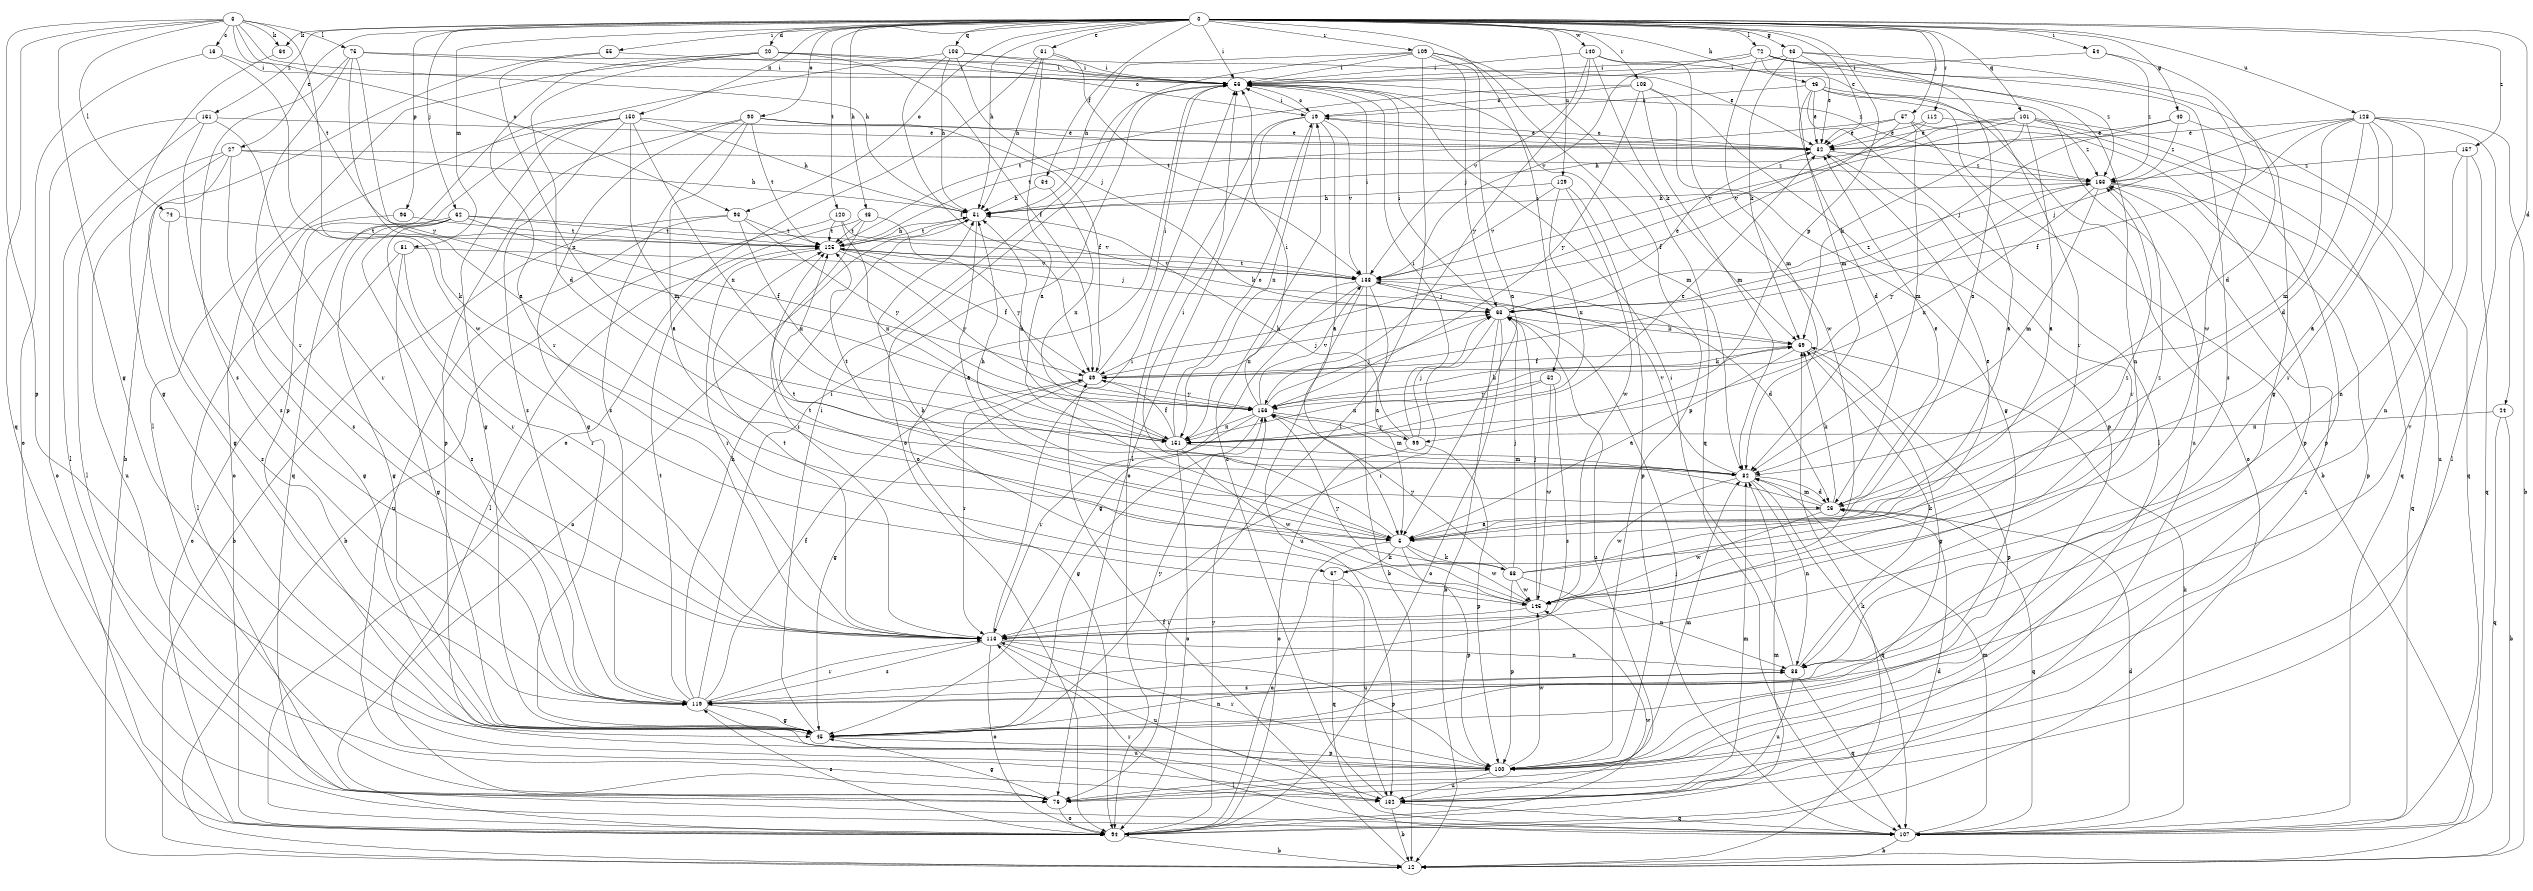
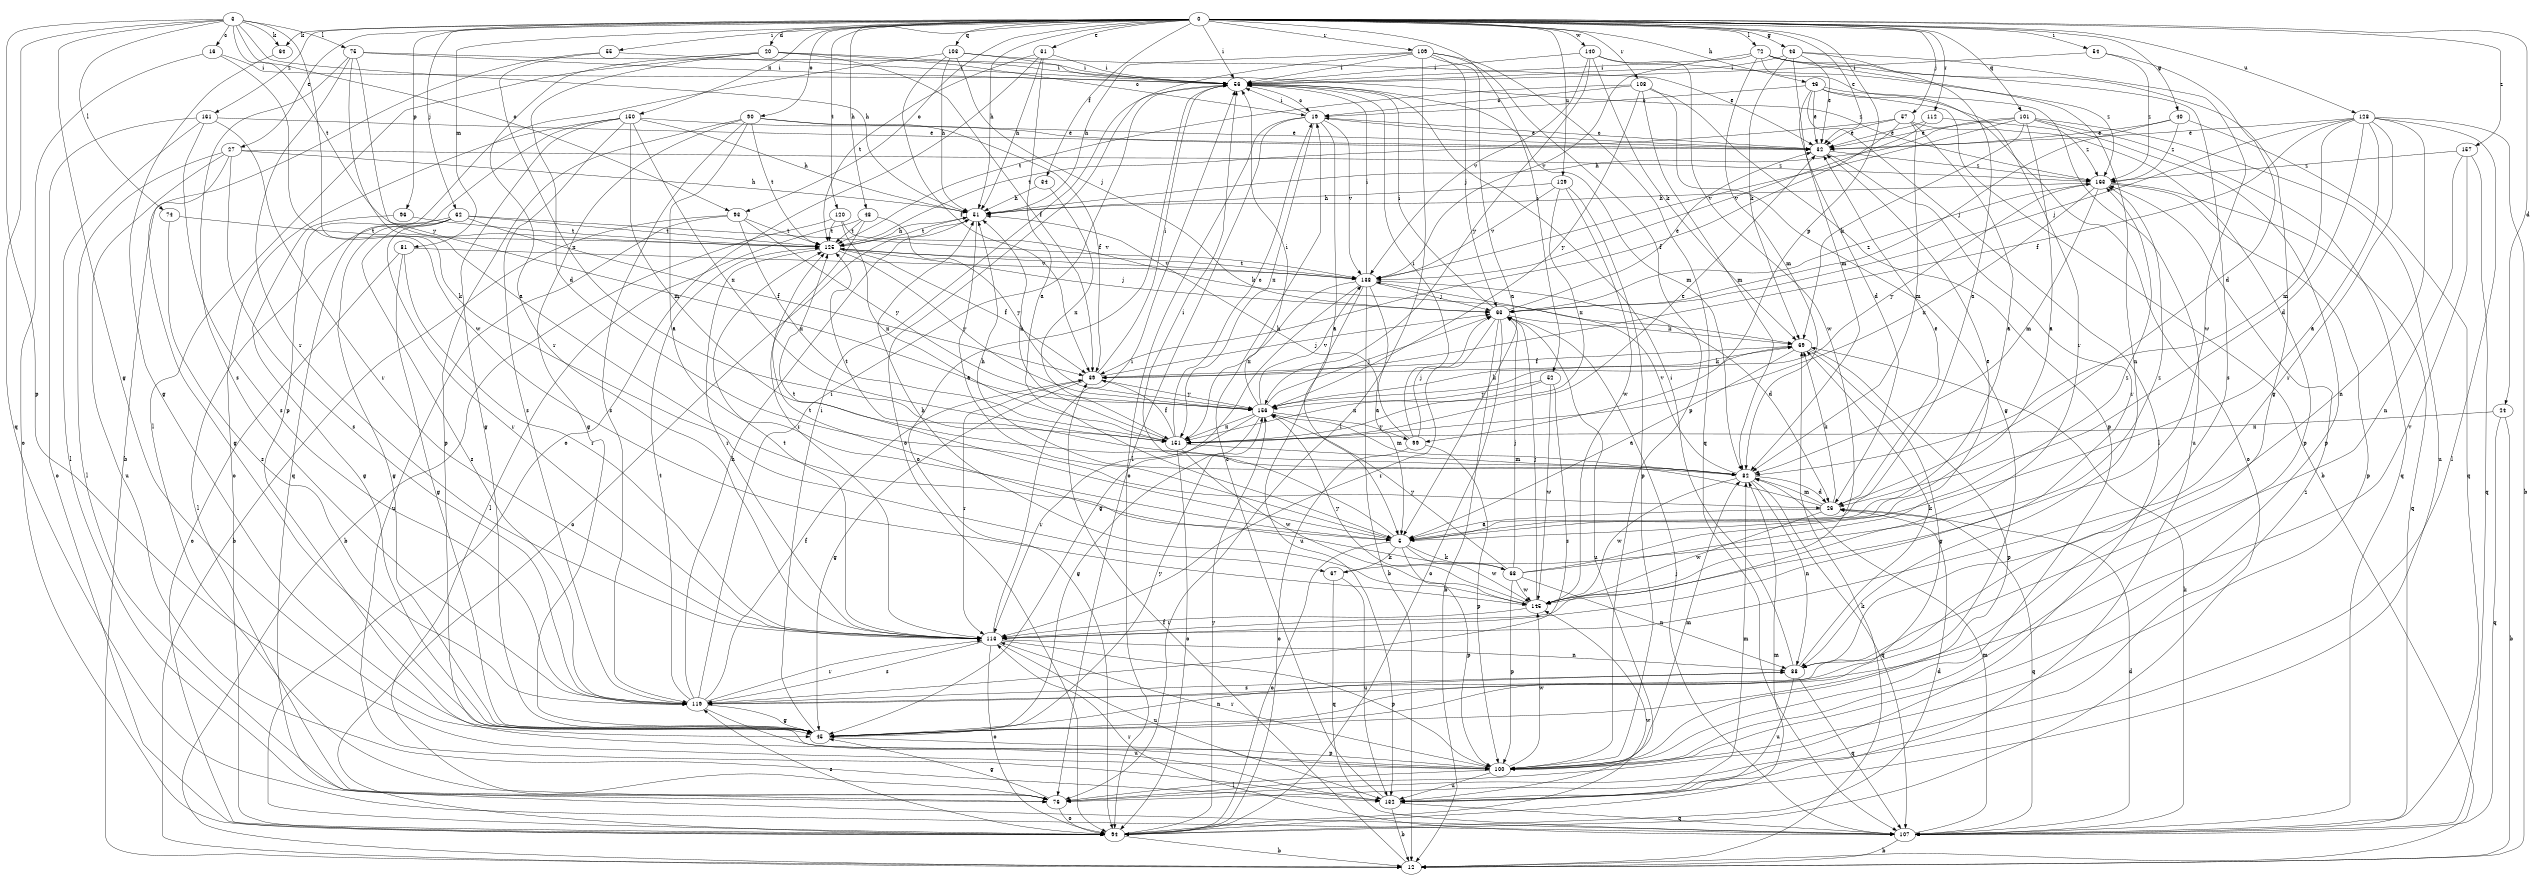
  strict digraph {
    0
    20
    24
    27
    31
    32
    34
    40
    43
    46
    48
    51
    52
    54
    55
    56
    57
    62
    64
    72
    81
    90
    93
    96
    99
    101
    103
    108
    109
    112
    120
    128
    129
    140
    150
    157
    161
    39
    19
    76
    26
    113
    107
    12
    151
    45
    119
    132
    163
    125
    5
    94
    63
    145
    69
    82
    156
    100
    138
    88
    3
    16
    67
    74
    75
    68
    0 -> 20 [label=d]
    0 -> 24 [label=d]
    0 -> 27 [label=e]
    0 -> 31 [label=e]
    0 -> 32 [label=e]
    0 -> 34 [label=f]
    0 -> 40 [label=g]
    0 -> 43 [label=g]
    0 -> 46 [label=h]
    0 -> 48 [label=h]
    0 -> 51 [label=h]
    0 -> 52 [label=i]
    0 -> 54 [label=i]
    0 -> 55 [label=i]
    0 -> 56 [label=i]
    0 -> 57 [label=j]
    0 -> 62 [label=j]
    0 -> 64 [label=k]
    0 -> 72 [label=l]
    0 -> 81 [label=m]
    0 -> 90 [label=o]
    0 -> 93 [label=o]
    0 -> 96 [label=p]
    0 -> 99 [label=p]
    0 -> 101 [label=q]
    0 -> 103 [label=q]
    0 -> 108 [label=r]
    0 -> 109 [label=r]
    0 -> 112 [label=r]
    0 -> 120 [label=t]
    0 -> 128 [label=u]
    0 -> 129 [label=u]
    0 -> 140 [label=w]
    0 -> 150 [label=x]
    0 -> 157 [label=z]
    0 -> 161 [label=z]
    20 -> 56 [label=i]
    20 -> 39 [label=f]
    20 -> 19 [label=c]
    20 -> 76 [label=l]
    20 -> 26 [label=d]
    20 -> 113 [label=r]
    24 -> 107 [label=q]
    24 -> 12 [label=b]
    24 -> 151 [label=x]
    27 -> 51 [label=h]
    27 -> 76 [label=l]
    27 -> 45 [label=g]
    27 -> 119 [label=s]
    27 -> 132 [label=u]
    27 -> 163 [label=z]
    31 -> 51 [label=h]
    31 -> 56 [label=i]
-   31 -> 138 [label=t]
+   31 -> 125 [label=t]
    31 -> 5 [label=a]
    31 -> 94 [label=o]
    32 -> 19 [label=c]
    32 -> 113 [label=r]
    32 -> 163 [label=z]
    34 -> 51 [label=h]
    34 -> 151 [label=x]
    40 -> 32 [label=e]
    40 -> 107 [label=q]
    40 -> 163 [label=z]
    40 -> 63 [label=j]
    43 -> 32 [label=e]
    43 -> 56 [label=i]
    43 -> 5 [label=a]
    43 -> 145 [label=w]
    43 -> 69 [label=k]
    43 -> 82 [label=m]
    46 -> 32 [label=e]
    46 -> 19 [label=c]
    46 -> 76 [label=l]
    46 -> 26 [label=d]
    46 -> 12 [label=b]
    46 -> 132 [label=u]
    46 -> 94 [label=o]
    48 -> 76 [label=l]
    48 -> 113 [label=r]
    48 -> 125 [label=t]
    48 -> 156 [label=y]
    51 -> 125 [label=t]
    51 -> 5 [label=a]
    51 -> 94 [label=o]
    52 -> 151 [label=x]
    52 -> 119 [label=s]
    52 -> 145 [label=w]
    52 -> 156 [label=y]
    54 -> 56 [label=i]
    54 -> 26 [label=d]
    54 -> 163 [label=z]
    55 -> 56 [label=i]
    55 -> 12 [label=b]
    55 -> 151 [label=x]
    56 -> 19 [label=c]
    56 -> 94 [label=o]
    56 -> 82 [label=m]
    57 -> 32 [label=e]
    57 -> 39 [label=f]
    57 -> 125 [label=t]
    57 -> 5 [label=a]
    57 -> 82 [label=m]
    57 -> 100 [label=p]
    62 -> 39 [label=f]
    62 -> 76 [label=l]
    62 -> 113 [label=r]
    62 -> 45 [label=g]
    62 -> 119 [label=s]
    62 -> 125 [label=t]
    62 -> 138 [label=v]
    64 -> 45 [label=g]
    72 -> 56 [label=i]
    72 -> 113 [label=r]
    72 -> 45 [label=g]
    72 -> 119 [label=s]
    72 -> 82 [label=m]
    72 -> 138 [label=v]
    72 -> 88 [label=n]
    81 -> 113 [label=r]
    81 -> 45 [label=g]
    81 -> 94 [label=o]
    81 -> 138 [label=v]
    90 -> 32 [label=e]
    90 -> 39 [label=f]
    90 -> 45 [label=g]
    90 -> 119 [label=s]
    90 -> 125 [label=t]
    90 -> 5 [label=a]
    90 -> 100 [label=p]
    93 -> 12 [label=b]
    93 -> 151 [label=x]
    93 -> 132 [label=u]
    93 -> 125 [label=t]
    93 -> 156 [label=y]
    96 -> 45 [label=g]
    96 -> 125 [label=t]
    99 -> 51 [label=h]
    99 -> 56 [label=i]
    99 -> 94 [label=o]
    99 -> 63 [label=j]
    99 -> 100 [label=p]
    101 -> 32 [label=e]
    101 -> 51 [label=h]
    101 -> 107 [label=q]
    101 -> 132 [label=u]
    101 -> 5 [label=a]
    101 -> 69 [label=k]
    101 -> 100 [label=p]
    101 -> 138 [label=v]
    103 -> 32 [label=e]
    103 -> 51 [label=h]
    103 -> 56 [label=i]
    103 -> 39 [label=f]
    103 -> 63 [label=j]
    103 -> 100 [label=p]
    108 -> 19 [label=c]
    108 -> 45 [label=g]
    108 -> 125 [label=t]
    108 -> 82 [label=m]
    108 -> 156 [label=y]
    108 -> 100 [label=p]
    109 -> 51 [label=h]
    109 -> 56 [label=i]
    109 -> 76 [label=l]
    109 -> 107 [label=q]
    109 -> 5 [label=a]
    109 -> 94 [label=o]
    109 -> 63 [label=j]
    109 -> 100 [label=p]
    112 -> 32 [label=e]
    112 -> 163 [label=z]
    112 -> 138 [label=v]
    120 -> 12 [label=b]
    120 -> 151 [label=x]
    120 -> 125 [label=t]
    120 -> 69 [label=k]
    128 -> 32 [label=e]
    128 -> 39 [label=f]
    128 -> 76 [label=l]
    128 -> 26 [label=d]
    128 -> 113 [label=r]
    128 -> 12 [label=b]
    128 -> 5 [label=a]
    128 -> 63 [label=j]
    128 -> 82 [label=m]
    128 -> 88 [label=n]
    129 -> 51 [label=h]
    129 -> 151 [label=x]
    129 -> 145 [label=w]
    129 -> 100 [label=p]
    129 -> 138 [label=v]
    140 -> 56 [label=i]
    140 -> 163 [label=z]
    140 -> 145 [label=w]
    140 -> 69 [label=k]
    140 -> 156 [label=y]
    140 -> 138 [label=v]
    150 -> 32 [label=e]
    150 -> 51 [label=h]
    150 -> 107 [label=q]
    150 -> 151 [label=x]
    150 -> 45 [label=g]
    150 -> 119 [label=s]
    150 -> 94 [label=o]
    150 -> 82 [label=m]
    157 -> 107 [label=q]
    157 -> 119 [label=v]
    157 -> 163 [label=z]
    157 -> 88 [label=n]
    161 -> 32 [label=e]
    161 -> 76 [label=l]
    161 -> 113 [label=r]
    161 -> 119 [label=s]
    161 -> 94 [label=o]
    39 -> 56 [label=i]
    39 -> 113 [label=r]
    39 -> 45 [label=g]
    39 -> 63 [label=j]
    39 -> 69 [label=k]
    39 -> 156 [label=y]
    19 -> 32 [label=e]
    19 -> 56 [label=i]
    19 -> 76 [label=l]
    19 -> 151 [label=x]
    19 -> 5 [label=a]
    19 -> 94 [label=o]
    19 -> 138 [label=v]
    76 -> 45 [label=g]
    76 -> 163 [label=z]
    76 -> 94 [label=o]
    26 -> 32 [label=e]
    26 -> 51 [label=h]
    26 -> 107 [label=q]
    26 -> 5 [label=a]
    26 -> 145 [label=w]
    26 -> 69 [label=k]
    26 -> 82 [label=m]
    113 -> 56 [label=i]
    113 -> 119 [label=s]
    113 -> 132 [label=u]
    113 -> 125 [label=t]
    113 -> 94 [label=o]
    113 -> 100 [label=p]
    113 -> 88 [label=n]
    107 -> 26 [label=d]
    107 -> 113 [label=r]
    107 -> 12 [label=b]
    107 -> 63 [label=j]
    107 -> 69 [label=k]
    107 -> 82 [label=m]
    12 -> 39 [label=f]
    12 -> 69 [label=k]
    151 -> 32 [label=e]
    151 -> 51 [label=h]
    151 -> 39 [label=f]
    151 -> 19 [label=c]
    151 -> 94 [label=o]
    151 -> 145 [label=w]
    151 -> 82 [label=m]
    45 -> 56 [label=i]
    45 -> 156 [label=y]
    45 -> 100 [label=p]
    45 -> 88 [label=n]
    119 -> 51 [label=h]
    119 -> 56 [label=i]
    119 -> 39 [label=f]
    119 -> 113 [label=r]
    119 -> 45 [label=g]
    119 -> 132 [label=u]
    119 -> 125 [label=t]
    132 -> 19 [label=c]
    132 -> 107 [label=q]
    132 -> 12 [label=b]
    132 -> 82 [label=m]
    163 -> 51 [label=h]
    163 -> 107 [label=q]
    163 -> 151 [label=x]
    163 -> 82 [label=m]
    163 -> 156 [label=y]
    163 -> 100 [label=p]
    125 -> 51 [label=h]
    125 -> 39 [label=f]
    125 -> 113 [label=r]
    125 -> 63 [label=j]
    125 -> 156 [label=y]
    125 -> 138 [label=v]
    5 -> 56 [label=i]
    5 -> 125 [label=t]
    5 -> 94 [label=o]
    5 -> 145 [label=w]
    5 -> 100 [label=p]
    5 -> 67 [label=k]
    5 -> 68 [label=k]
    94 -> 26 [label=d]
    94 -> 12 [label=b]
    94 -> 119 [label=s]
    94 -> 145 [label=w]
    94 -> 82 [label=m]
    94 -> 156 [label=y]
    63 -> 32 [label=e]
    63 -> 56 [label=i]
    63 -> 113 [label=r]
    63 -> 12 [label=b]
    63 -> 132 [label=u]
    63 -> 163 [label=z]
    63 -> 94 [label=o]
    63 -> 69 [label=k]
    145 -> 51 [label=h]
    145 -> 113 [label=r]
    145 -> 63 [label=j]
    145 -> 156 [label=y]
    69 -> 39 [label=f]
    69 -> 45 [label=g]
    69 -> 5 [label=a]
    69 -> 100 [label=p]
    82 -> 26 [label=d]
    82 -> 107 [label=q]
    82 -> 125 [label=t]
    82 -> 145 [label=w]
    82 -> 138 [label=v]
    82 -> 88 [label=n]
    156 -> 56 [label=i]
    156 -> 99 [label=y]
    156 -> 113 [label=r]
    156 -> 151 [label=x]
    156 -> 45 [label=g]
    156 -> 63 [label=j]
    156 -> 69 [label=k]
    156 -> 82 [label=m]
    156 -> 138 [label=v]
    100 -> 76 [label=l]
    100 -> 113 [label=r]
    100 -> 132 [label=u]
    100 -> 145 [label=w]
    100 -> 82 [label=m]
    138 -> 56 [label=i]
    138 -> 26 [label=d]
    138 -> 12 [label=b]
    138 -> 151 [label=x]
    138 -> 45 [label=g]
    138 -> 132 [label=u]
    138 -> 125 [label=t]
    138 -> 5 [label=a]
    138 -> 63 [label=j]
    88 -> 56 [label=i]
    88 -> 107 [label=q]
    88 -> 119 [label=s]
    88 -> 132 [label=u]
    88 -> 69 [label=k]
    3 -> 51 [label=h]
    3 -> 64 [label=k]
    3 -> 93 [label=o]
    3 -> 107 [label=q]
    3 -> 45 [label=g]
    3 -> 125 [label=t]
    3 -> 100 [label=p]
    3 -> 16 [label=c]
    3 -> 67 [label=k]
    3 -> 74 [label=l]
    3 -> 75 [label=l]
    16 -> 56 [label=i]
    16 -> 94 [label=o]
    16 -> 145 [label=w]
    67 -> 107 [label=q]
    67 -> 132 [label=u]
    67 -> 163 [label=z]
    74 -> 119 [label=s]
    74 -> 125 [label=t]
    75 -> 56 [label=i]
    75 -> 113 [label=r]
    75 -> 119 [label=s]
    75 -> 163 [label=z]
    75 -> 5 [label=a]
    75 -> 156 [label=y]
    68 -> 32 [label=e]
    68 -> 163 [label=z]
    68 -> 125 [label=t]
    68 -> 63 [label=j]
    68 -> 145 [label=w]
    68 -> 156 [label=y]
    68 -> 100 [label=p]
    68 -> 88 [label=n]
  }
